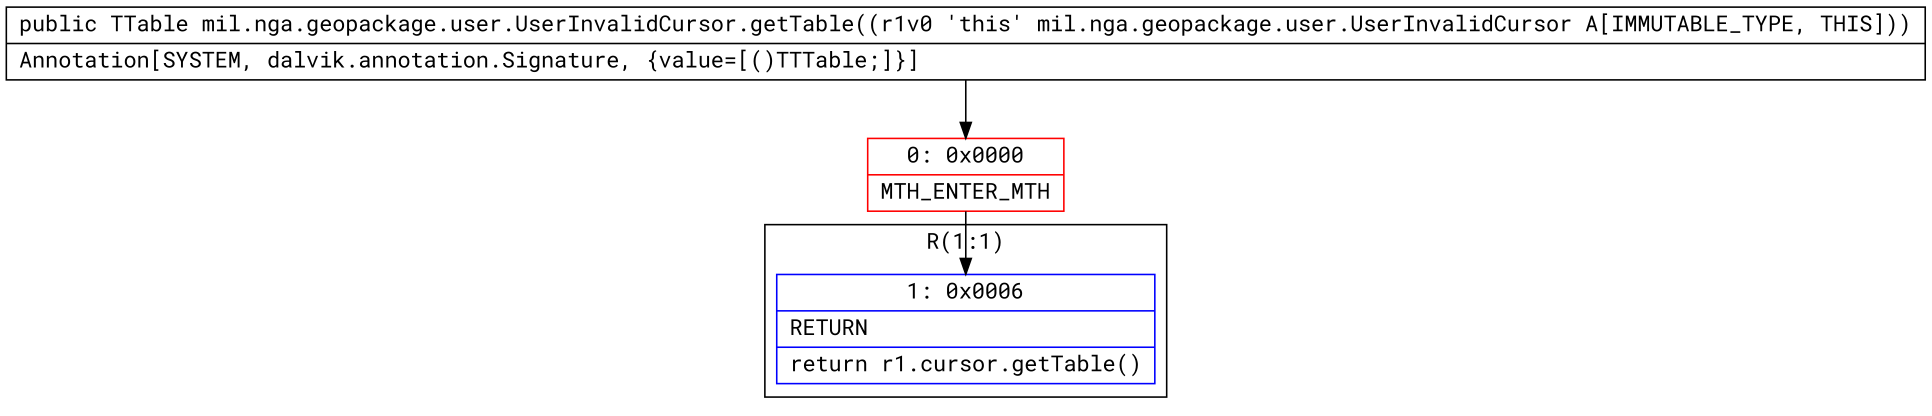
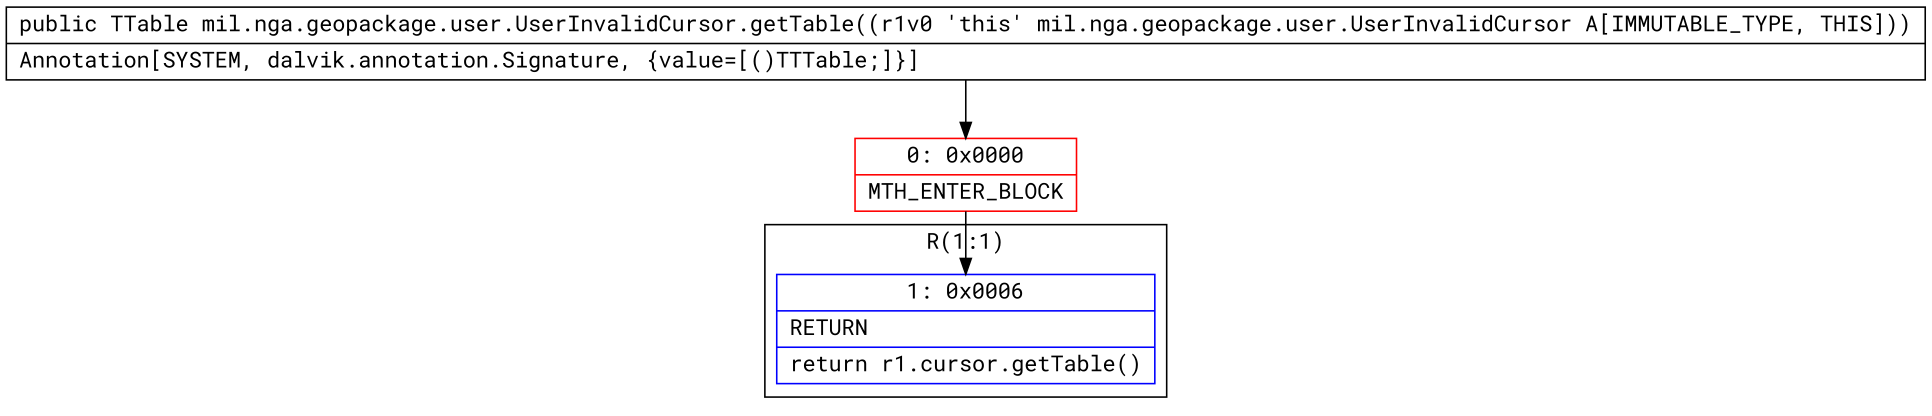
  digraph {
    fontname="Roboto Mono"
    node [shape=record fontname="Roboto Mono"]
    edge [fontname="Roboto Mono"]
    n1 [color=blue label="{1\:\ 0x0006|RETURN\l|return r1.cursor.getTable()\l}"]
-   n2 [color=red label="{0\:\ 0x0000|MTH_ENTER_MTH\l}"]
+   n2 [color=red label="{0\:\ 0x0000|MTH_ENTER_BLOCK\l}"]
    n3 [label="{public TTable mil.nga.geopackage.user.UserInvalidCursor.getTable((r1v0 'this' mil.nga.geopackage.user.UserInvalidCursor A[IMMUTABLE_TYPE, THIS]))  | Annotation[SYSTEM, dalvik.annotation.Signature, \{value=[()TTTable;]\}]\l}"]
    subgraph cluster_1 {
      label="R(1:1)"
      n1
    }
    n2 -> n1
    n3 -> n2
  }
